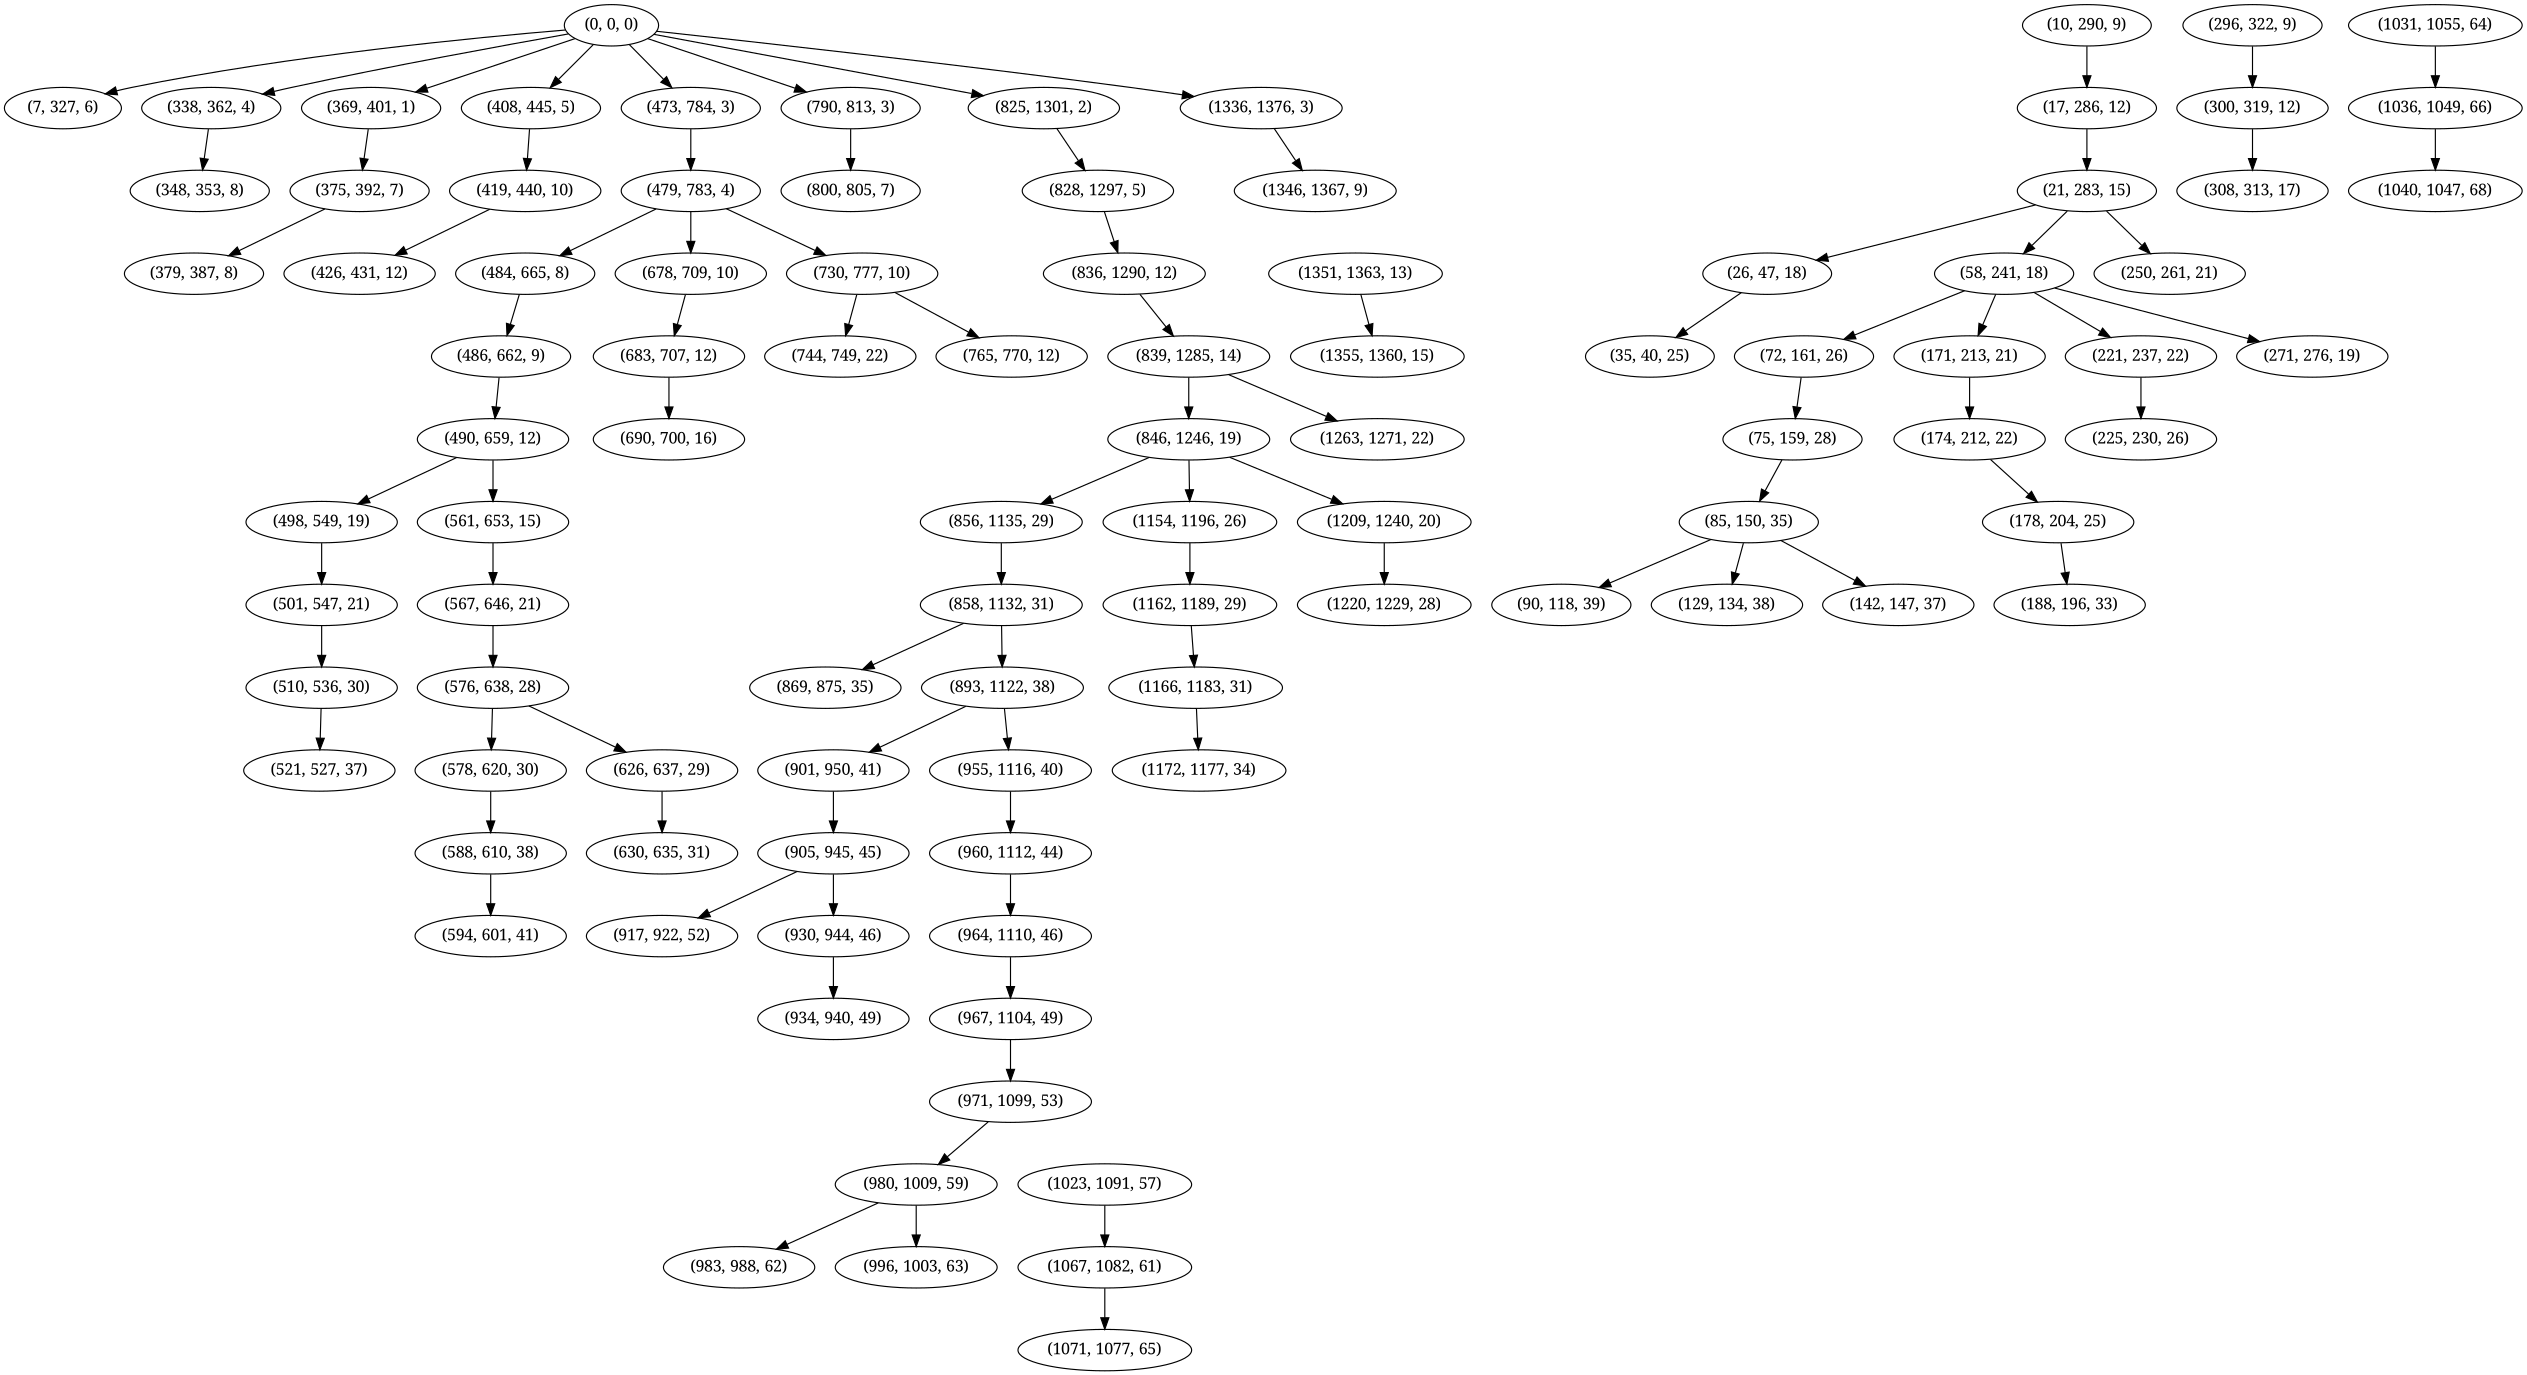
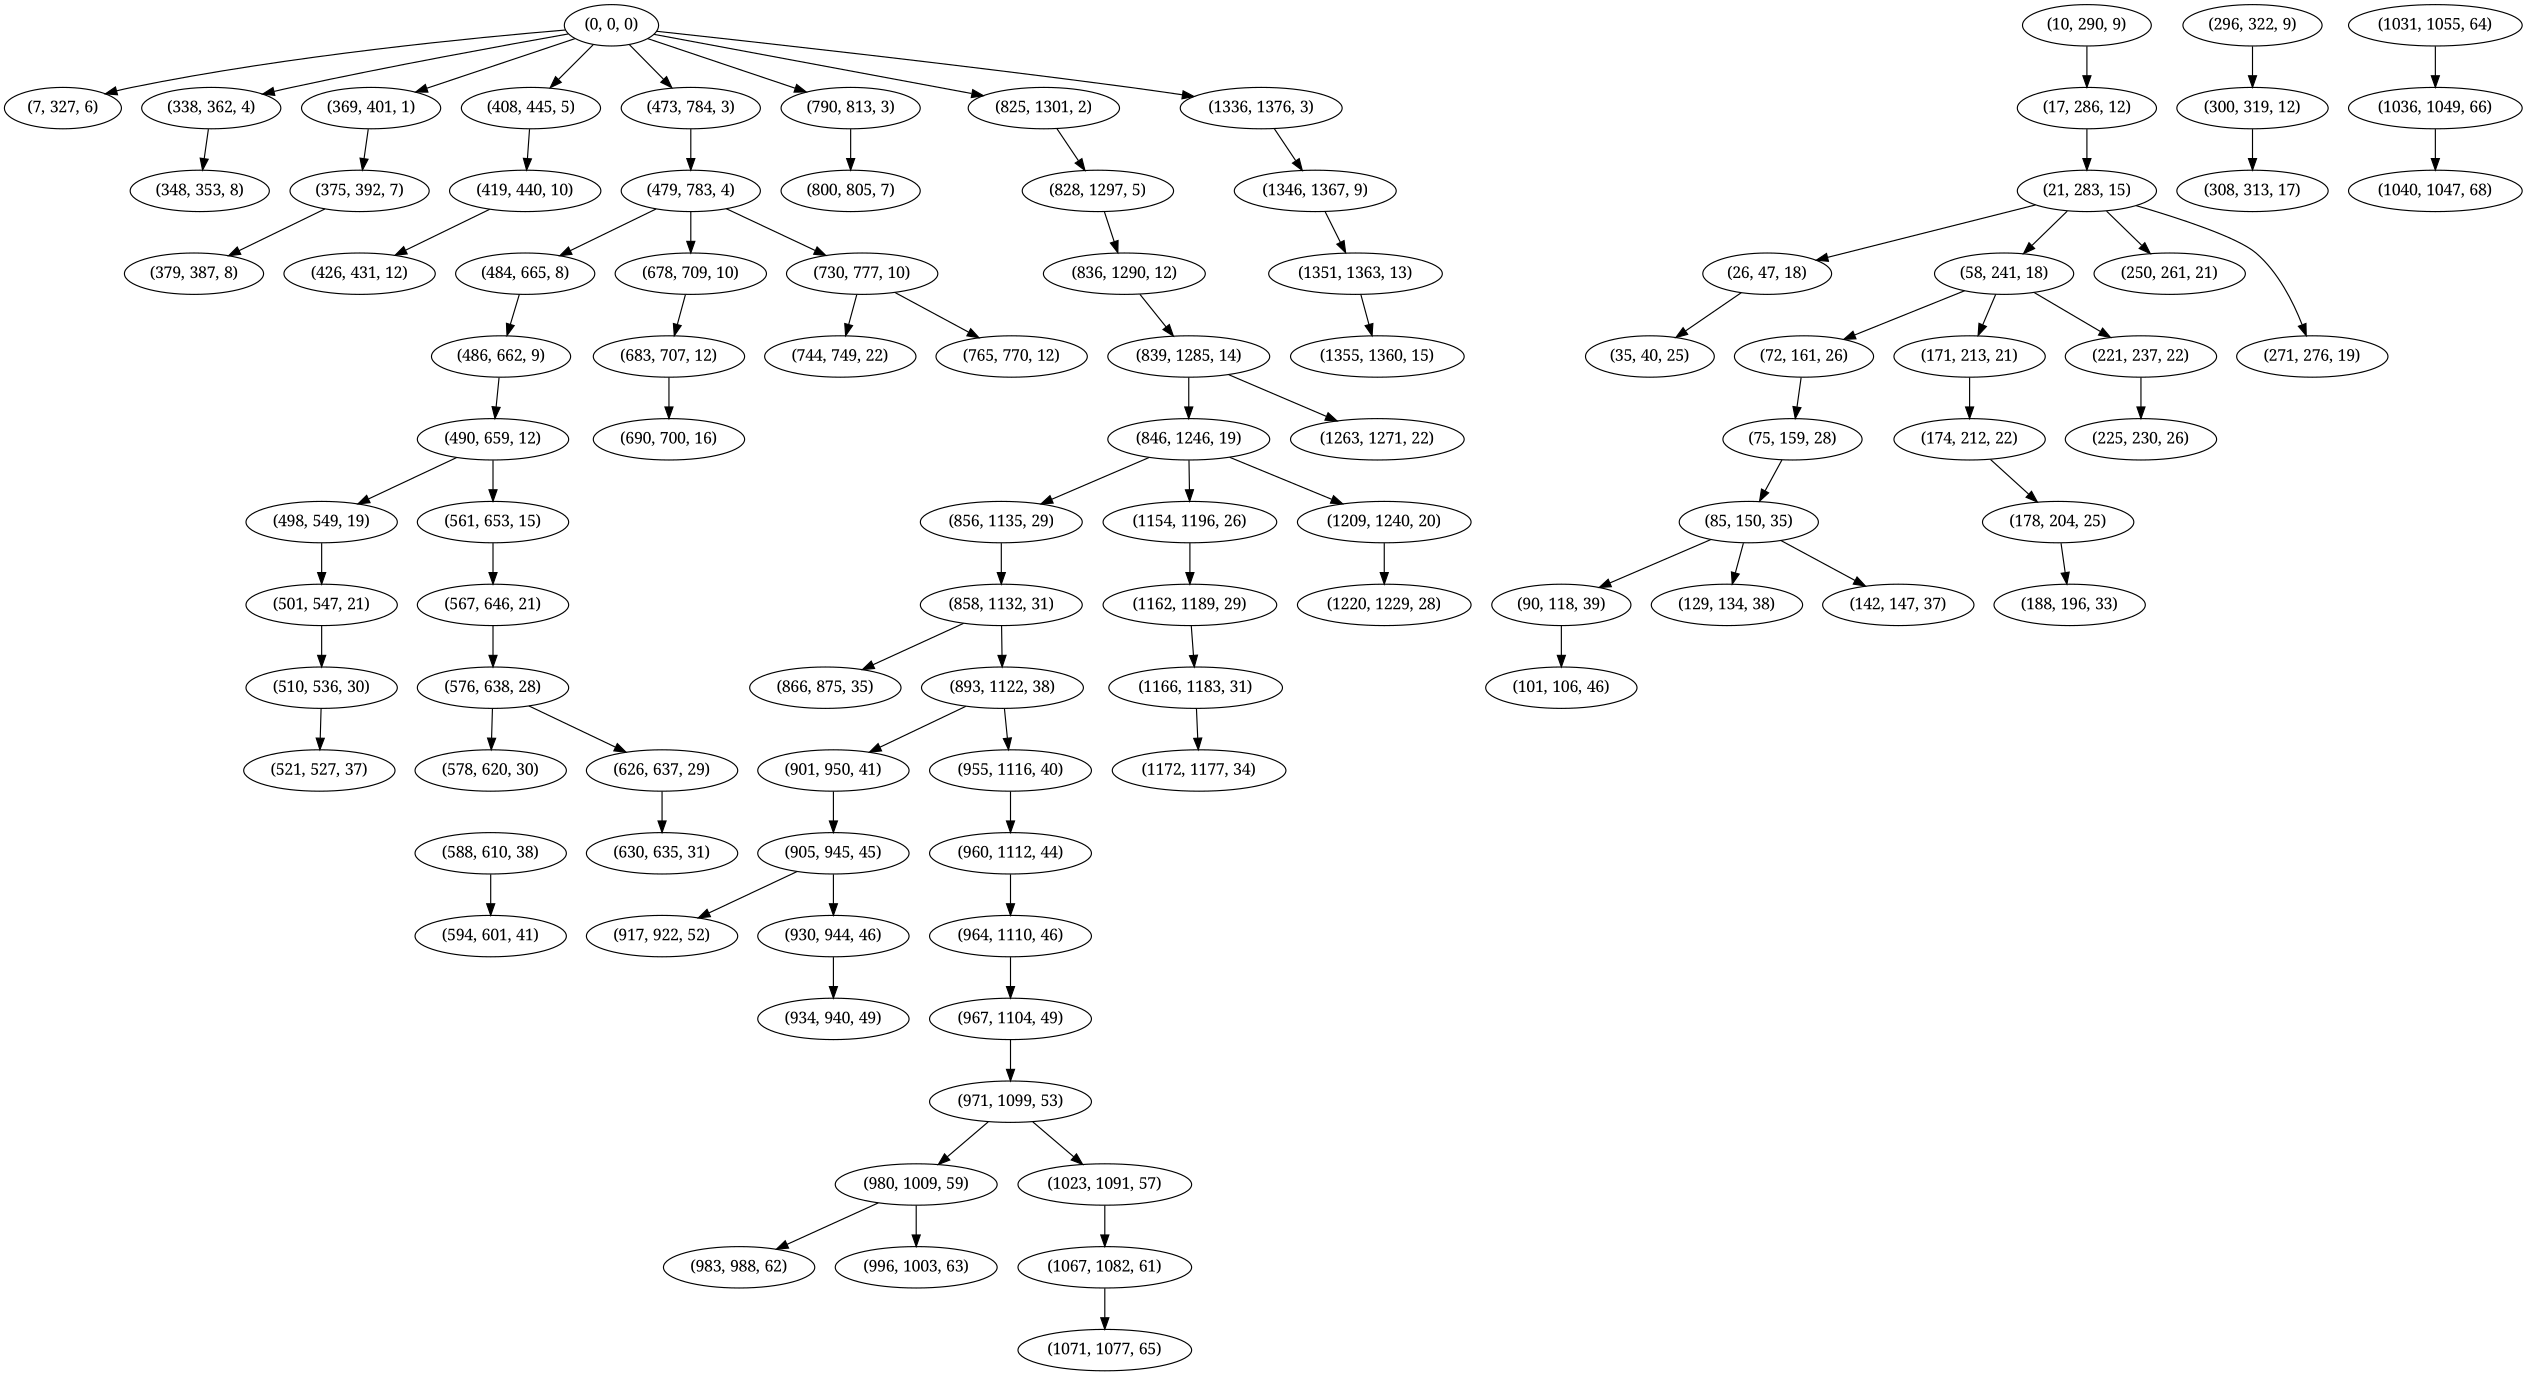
  digraph {
    fontname="Noto Serif"
    node [fontname="Noto Serif"]
    edge [fontname="Noto Serif"]
    "(0, 0, 0)"
    "(7, 327, 6)"
    "(338, 362, 4)"
    "(369, 401, 1)"
    "(408, 445, 5)"
    "(473, 784, 3)"
    "(790, 813, 3)"
    "(825, 1301, 2)"
    "(1336, 1376, 3)"
    "(348, 353, 8)"
    "(375, 392, 7)"
    "(419, 440, 10)"
    "(479, 783, 4)"
    "(800, 805, 7)"
    "(828, 1297, 5)"
    "(1346, 1367, 9)"
    "(10, 290, 9)"
    "(17, 286, 12)"
    "(296, 322, 9)"
    "(300, 319, 12)"
    "(21, 283, 15)"
    "(26, 47, 18)"
    "(58, 241, 18)"
    "(250, 261, 21)"
    "(271, 276, 19)"
    "(35, 40, 25)"
    "(72, 161, 26)"
    "(171, 213, 21)"
    "(221, 237, 22)"
    "(75, 159, 28)"
    "(174, 212, 22)"
    "(225, 230, 26)"
    "(85, 150, 35)"
    "(90, 118, 39)"
    "(129, 134, 38)"
    "(142, 147, 37)"
+   "(101, 106, 46)"
    "(178, 204, 25)"
    "(188, 196, 33)"
    "(308, 313, 17)"
    "(379, 387, 8)"
    "(426, 431, 12)"
    "(484, 665, 8)"
    "(678, 709, 10)"
    "(730, 777, 10)"
    "(486, 662, 9)"
    "(683, 707, 12)"
    "(744, 749, 22)"
    "(765, 770, 12)"
    "(490, 659, 12)"
    "(498, 549, 19)"
    "(561, 653, 15)"
    "(501, 547, 21)"
    "(567, 646, 21)"
    "(510, 536, 30)"
    "(521, 527, 37)"
    "(576, 638, 28)"
    "(578, 620, 30)"
    "(626, 637, 29)"
    "(588, 610, 38)"
    "(630, 635, 31)"
    "(594, 601, 41)"
    "(690, 700, 16)"
    "(836, 1290, 12)"
    "(839, 1285, 14)"
    "(846, 1246, 19)"
    "(1263, 1271, 22)"
    "(856, 1135, 29)"
    "(1154, 1196, 26)"
    "(1209, 1240, 20)"
    "(858, 1132, 31)"
    "(1162, 1189, 29)"
    "(1220, 1229, 28)"
-   "(866, 875, 35)" [label="(869, 875, 35)"]
+   "(866, 875, 35)"
    "(893, 1122, 38)"
    "(901, 950, 41)"
    "(955, 1116, 40)"
    "(905, 945, 45)"
    "(960, 1112, 44)"
    "(917, 922, 52)"
    "(930, 944, 46)"
    "(934, 940, 49)"
    "(964, 1110, 46)"
    "(967, 1104, 49)"
    "(971, 1099, 53)"
    "(980, 1009, 59)"
    "(1023, 1091, 57)"
    "(983, 988, 62)"
    "(996, 1003, 63)"
    "(1067, 1082, 61)"
    "(1031, 1055, 64)"
    "(1036, 1049, 66)"
    "(1071, 1077, 65)"
    "(1040, 1047, 68)"
    "(1166, 1183, 31)"
    "(1172, 1177, 34)"
    "(1351, 1363, 13)"
    "(1355, 1360, 15)"
    "(0, 0, 0)" -> "(7, 327, 6)"
    "(0, 0, 0)" -> "(338, 362, 4)"
    "(0, 0, 0)" -> "(369, 401, 1)"
    "(0, 0, 0)" -> "(408, 445, 5)"
    "(0, 0, 0)" -> "(473, 784, 3)"
    "(0, 0, 0)" -> "(790, 813, 3)"
    "(0, 0, 0)" -> "(825, 1301, 2)"
    "(0, 0, 0)" -> "(1336, 1376, 3)"
    "(338, 362, 4)" -> "(348, 353, 8)"
    "(369, 401, 1)" -> "(375, 392, 7)"
    "(408, 445, 5)" -> "(419, 440, 10)"
    "(473, 784, 3)" -> "(479, 783, 4)"
    "(790, 813, 3)" -> "(800, 805, 7)"
    "(825, 1301, 2)" -> "(828, 1297, 5)"
    "(1336, 1376, 3)" -> "(1346, 1367, 9)"
    "(375, 392, 7)" -> "(379, 387, 8)"
    "(419, 440, 10)" -> "(426, 431, 12)"
    "(479, 783, 4)" -> "(484, 665, 8)"
    "(479, 783, 4)" -> "(678, 709, 10)"
    "(479, 783, 4)" -> "(730, 777, 10)"
    "(828, 1297, 5)" -> "(836, 1290, 12)"
+   "(1346, 1367, 9)" -> "(1351, 1363, 13)"
    "(10, 290, 9)" -> "(17, 286, 12)"
    "(17, 286, 12)" -> "(21, 283, 15)"
    "(296, 322, 9)" -> "(300, 319, 12)"
    "(300, 319, 12)" -> "(308, 313, 17)"
    "(21, 283, 15)" -> "(26, 47, 18)"
    "(21, 283, 15)" -> "(58, 241, 18)"
    "(21, 283, 15)" -> "(250, 261, 21)"
-   "(58, 241, 18)" -> "(271, 276, 19)"
+   "(21, 283, 15)" -> "(271, 276, 19)"
    "(26, 47, 18)" -> "(35, 40, 25)"
    "(58, 241, 18)" -> "(72, 161, 26)"
    "(58, 241, 18)" -> "(171, 213, 21)"
    "(58, 241, 18)" -> "(221, 237, 22)"
    "(72, 161, 26)" -> "(75, 159, 28)"
    "(171, 213, 21)" -> "(174, 212, 22)"
    "(221, 237, 22)" -> "(225, 230, 26)"
    "(75, 159, 28)" -> "(85, 150, 35)"
    "(174, 212, 22)" -> "(178, 204, 25)"
    "(85, 150, 35)" -> "(90, 118, 39)"
    "(85, 150, 35)" -> "(129, 134, 38)"
    "(85, 150, 35)" -> "(142, 147, 37)"
+   "(90, 118, 39)" -> "(101, 106, 46)"
    "(178, 204, 25)" -> "(188, 196, 33)"
    "(484, 665, 8)" -> "(486, 662, 9)"
    "(678, 709, 10)" -> "(683, 707, 12)"
    "(730, 777, 10)" -> "(744, 749, 22)"
    "(730, 777, 10)" -> "(765, 770, 12)"
    "(486, 662, 9)" -> "(490, 659, 12)"
    "(683, 707, 12)" -> "(690, 700, 16)"
    "(490, 659, 12)" -> "(498, 549, 19)"
    "(490, 659, 12)" -> "(561, 653, 15)"
    "(498, 549, 19)" -> "(501, 547, 21)"
    "(561, 653, 15)" -> "(567, 646, 21)"
    "(501, 547, 21)" -> "(510, 536, 30)"
    "(567, 646, 21)" -> "(576, 638, 28)"
    "(510, 536, 30)" -> "(521, 527, 37)"
    "(576, 638, 28)" -> "(578, 620, 30)"
    "(576, 638, 28)" -> "(626, 637, 29)"
-   "(578, 620, 30)" -> "(588, 610, 38)"
    "(626, 637, 29)" -> "(630, 635, 31)"
    "(588, 610, 38)" -> "(594, 601, 41)"
    "(836, 1290, 12)" -> "(839, 1285, 14)"
    "(839, 1285, 14)" -> "(846, 1246, 19)"
    "(839, 1285, 14)" -> "(1263, 1271, 22)"
    "(846, 1246, 19)" -> "(856, 1135, 29)"
    "(846, 1246, 19)" -> "(1154, 1196, 26)"
    "(846, 1246, 19)" -> "(1209, 1240, 20)"
    "(856, 1135, 29)" -> "(858, 1132, 31)"
    "(1154, 1196, 26)" -> "(1162, 1189, 29)"
    "(1209, 1240, 20)" -> "(1220, 1229, 28)"
    "(858, 1132, 31)" -> "(866, 875, 35)"
    "(858, 1132, 31)" -> "(893, 1122, 38)"
    "(1162, 1189, 29)" -> "(1166, 1183, 31)"
    "(893, 1122, 38)" -> "(901, 950, 41)"
    "(893, 1122, 38)" -> "(955, 1116, 40)"
    "(901, 950, 41)" -> "(905, 945, 45)"
    "(955, 1116, 40)" -> "(960, 1112, 44)"
    "(905, 945, 45)" -> "(917, 922, 52)"
    "(905, 945, 45)" -> "(930, 944, 46)"
    "(960, 1112, 44)" -> "(964, 1110, 46)"
    "(930, 944, 46)" -> "(934, 940, 49)"
    "(964, 1110, 46)" -> "(967, 1104, 49)"
    "(967, 1104, 49)" -> "(971, 1099, 53)"
    "(971, 1099, 53)" -> "(980, 1009, 59)"
+   "(971, 1099, 53)" -> "(1023, 1091, 57)"
    "(980, 1009, 59)" -> "(983, 988, 62)"
    "(980, 1009, 59)" -> "(996, 1003, 63)"
    "(1023, 1091, 57)" -> "(1067, 1082, 61)"
    "(1067, 1082, 61)" -> "(1071, 1077, 65)"
    "(1031, 1055, 64)" -> "(1036, 1049, 66)"
    "(1036, 1049, 66)" -> "(1040, 1047, 68)"
    "(1166, 1183, 31)" -> "(1172, 1177, 34)"
    "(1351, 1363, 13)" -> "(1355, 1360, 15)"
  }
